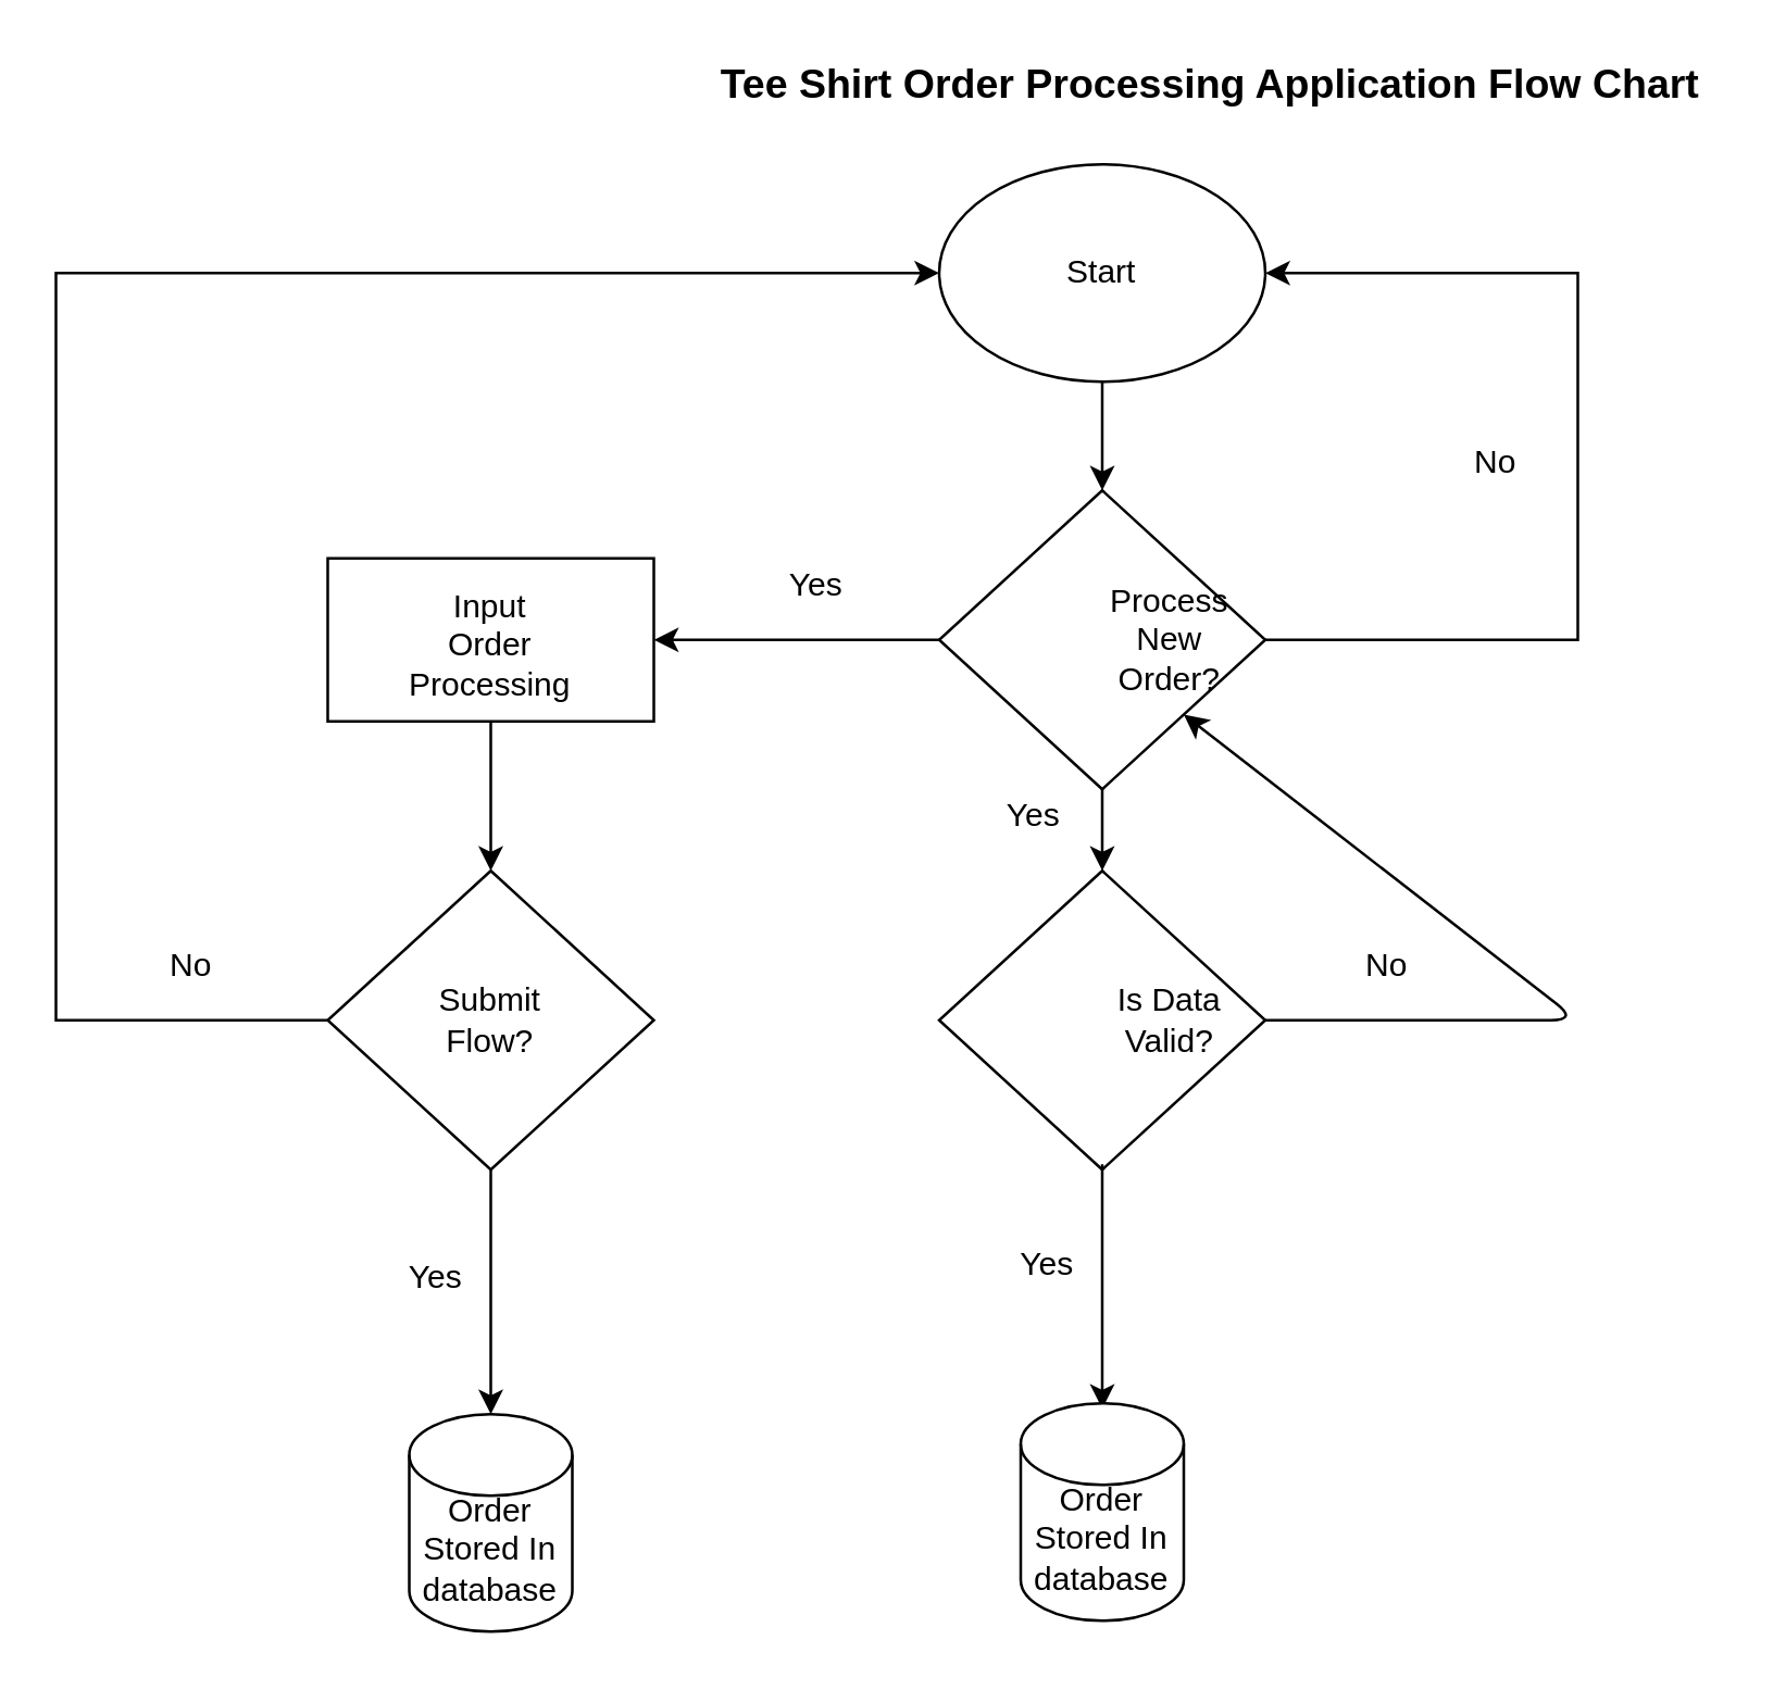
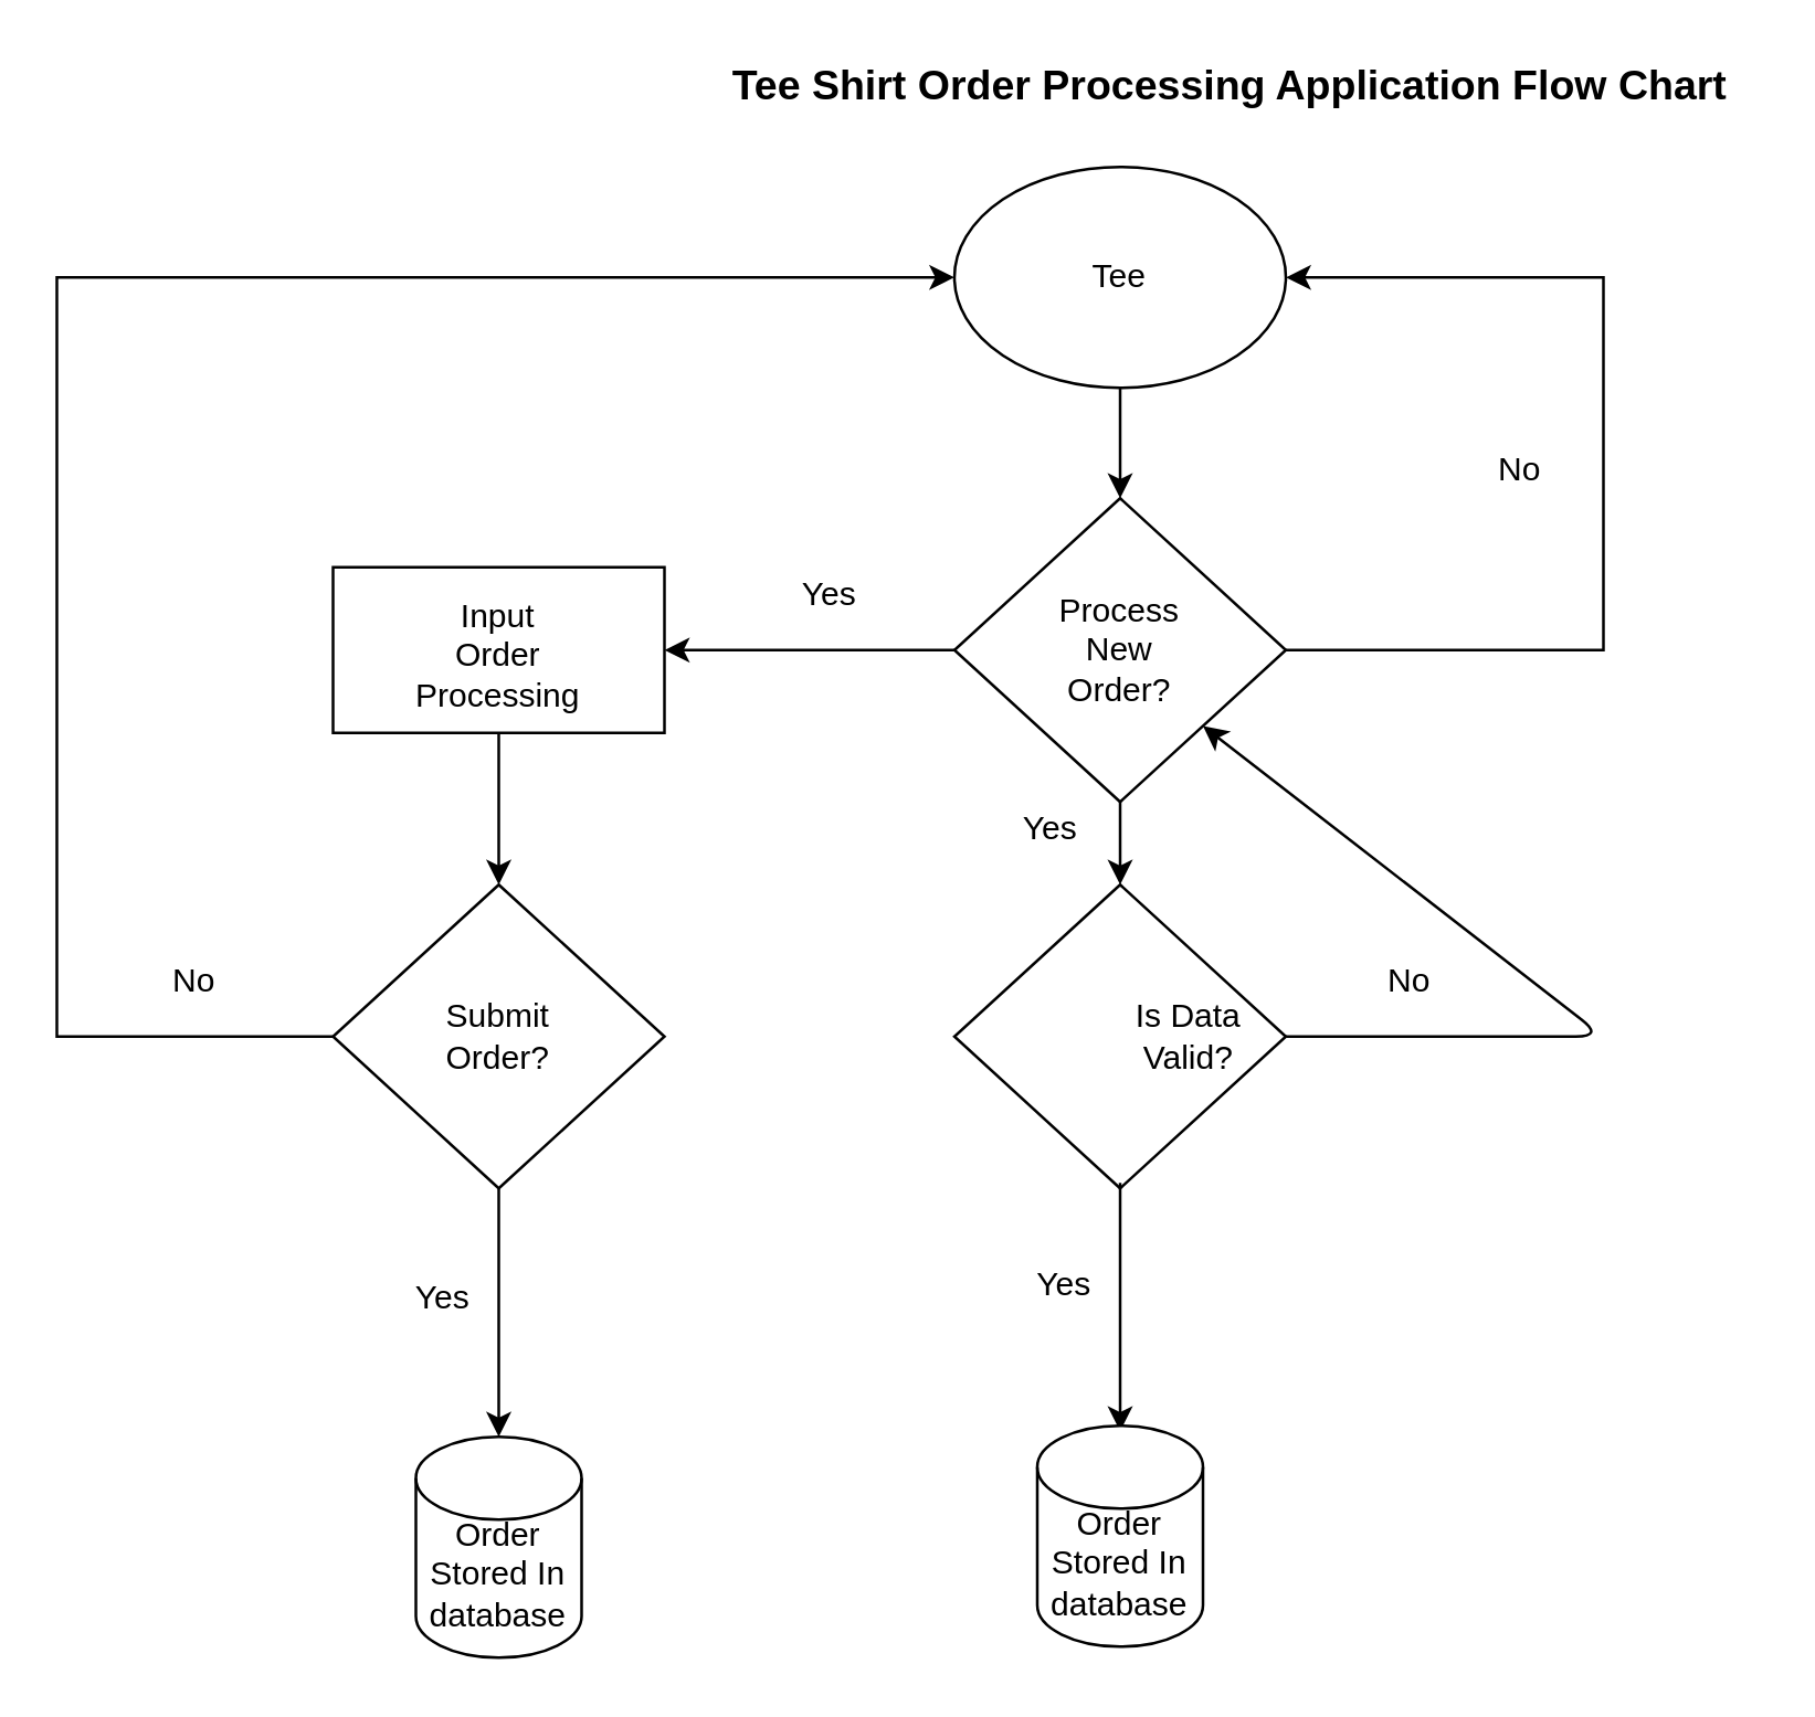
  <mxCell id="0" />
  <mxCell id="1" parent="0" />
  <mxCell id="2" value="" style="edgeStyle=orthogonalEdgeStyle;rounded=0;orthogonalLoop=1;jettySize=auto;html=1;" edge="1" parent="1" source="5" target="10"><mxGeometry relative="1" as="geometry" /></mxCell>
  <mxCell id="3" value="" style="edgeStyle=orthogonalEdgeStyle;rounded=0;orthogonalLoop=1;jettySize=auto;html=1;entryX=0.5;entryY=0;entryDx=0;entryDy=0;" edge="1" parent="1" source="5" target="22"><mxGeometry relative="1" as="geometry" /></mxCell>
  <mxCell id="4" style="edgeStyle=orthogonalEdgeStyle;rounded=0;orthogonalLoop=1;jettySize=auto;html=1;entryX=1;entryY=0.5;entryDx=0;entryDy=0;" edge="1" parent="1" source="5" target="8"><mxGeometry relative="1" as="geometry"><mxPoint x="540" y="90" as="targetPoint" /><Array as="points"><mxPoint x="580" y="235" /><mxPoint x="580" y="100" /></Array></mxGeometry></mxCell>
  <mxCell id="5" value="" style="rhombus;whiteSpace=wrap;html=1;" vertex="1" parent="1"><mxGeometry x="345" y="180" width="120" height="110" as="geometry" /></mxCell>
- <mxCell id="6" value="Process New Order?" style="text;html=1;strokeColor=none;fillColor=none;align=center;verticalAlign=middle;whiteSpace=wrap;rounded=0;" vertex="1" parent="1"><mxGeometry x="410" y="225" width="40" height="20" as="geometry" /></mxCell>
+ <mxCell id="6" value="Process New Order?" style="text;html=1;strokeColor=none;fillColor=none;align=center;verticalAlign=middle;whiteSpace=wrap;rounded=0;" vertex="1" parent="1"><mxGeometry x="385" y="225" width="40" height="20" as="geometry" /></mxCell>
  <mxCell id="7" value="" style="edgeStyle=orthogonalEdgeStyle;rounded=0;orthogonalLoop=1;jettySize=auto;html=1;" edge="1" parent="1" source="8"><mxGeometry relative="1" as="geometry"><mxPoint x="405" y="180" as="targetPoint" /></mxGeometry></mxCell>
  <mxCell id="8" value="" style="ellipse;whiteSpace=wrap;html=1;" vertex="1" parent="1"><mxGeometry x="345" y="60" width="120" height="80" as="geometry" /></mxCell>
- <mxCell id="9" value="Start" style="text;html=1;strokeColor=none;fillColor=none;align=center;verticalAlign=middle;whiteSpace=wrap;rounded=0;" vertex="1" parent="1"><mxGeometry x="385" y="90" width="40" height="20" as="geometry" /></mxCell>
+ <mxCell id="9" value="Tee" style="text;html=1;strokeColor=none;fillColor=none;align=center;verticalAlign=middle;whiteSpace=wrap;rounded=0;" vertex="1" parent="1"><mxGeometry x="385" y="90" width="40" height="20" as="geometry" /></mxCell>
  <mxCell id="10" value="" style="rounded=0;whiteSpace=wrap;html=1;" vertex="1" parent="1"><mxGeometry x="120" y="205" width="120" height="60" as="geometry" /></mxCell>
  <mxCell id="11" value="" style="edgeStyle=orthogonalEdgeStyle;rounded=0;orthogonalLoop=1;jettySize=auto;html=1;entryX=0.5;entryY=0;entryDx=0;entryDy=0;exitX=0.5;exitY=1;exitDx=0;exitDy=0;" edge="1" parent="1" source="10" target="15"><mxGeometry relative="1" as="geometry"><mxPoint x="180" y="270" as="sourcePoint" /></mxGeometry></mxCell>
  <mxCell id="12" value="Input Order Processing" style="text;html=1;strokeColor=none;fillColor=none;align=center;verticalAlign=middle;whiteSpace=wrap;rounded=0;" vertex="1" parent="1"><mxGeometry x="160" y="227" width="40" height="20" as="geometry" /></mxCell>
  <mxCell id="13" style="edgeStyle=orthogonalEdgeStyle;rounded=0;orthogonalLoop=1;jettySize=auto;html=1;entryX=0;entryY=0.5;entryDx=0;entryDy=0;" edge="1" parent="1" source="15" target="8"><mxGeometry relative="1" as="geometry"><mxPoint x="20" y="90" as="targetPoint" /><Array as="points"><mxPoint x="20" y="375" /><mxPoint x="20" y="100" /></Array></mxGeometry></mxCell>
  <mxCell id="14" value="" style="edgeStyle=orthogonalEdgeStyle;rounded=0;orthogonalLoop=1;jettySize=auto;html=1;" edge="1" parent="1" source="15" target="19"><mxGeometry relative="1" as="geometry" /></mxCell>
  <mxCell id="15" value="" style="rhombus;whiteSpace=wrap;html=1;" vertex="1" parent="1"><mxGeometry x="120" y="320" width="120" height="110" as="geometry" /></mxCell>
- <mxCell id="16" value="Submit&lt;br&gt;Flow?" style="text;html=1;strokeColor=none;fillColor=none;align=center;verticalAlign=middle;whiteSpace=wrap;rounded=0;" vertex="1" parent="1"><mxGeometry x="160" y="365" width="40" height="20" as="geometry" /></mxCell>
+ <mxCell id="16" value="Submit&lt;br&gt;Order?" style="text;html=1;strokeColor=none;fillColor=none;align=center;verticalAlign=middle;whiteSpace=wrap;rounded=0;" vertex="1" parent="1"><mxGeometry x="160" y="365" width="40" height="20" as="geometry" /></mxCell>
  <mxCell id="17" value="Yes" style="text;html=1;strokeColor=none;fillColor=none;align=center;verticalAlign=middle;whiteSpace=wrap;rounded=0;" vertex="1" parent="1"><mxGeometry x="280" y="205" width="40" height="20" as="geometry" /></mxCell>
  <mxCell id="18" value="No" style="text;html=1;strokeColor=none;fillColor=none;align=center;verticalAlign=middle;whiteSpace=wrap;rounded=0;" vertex="1" parent="1"><mxGeometry x="50" y="345" width="40" height="20" as="geometry" /></mxCell>
  <mxCell id="19" value="" style="shape=cylinder3;whiteSpace=wrap;html=1;boundedLbl=1;backgroundOutline=1;size=15;" vertex="1" parent="1"><mxGeometry x="150" y="520" width="60" height="80" as="geometry" /></mxCell>
  <mxCell id="20" value="Order Stored In database" style="text;html=1;strokeColor=none;fillColor=none;align=center;verticalAlign=middle;whiteSpace=wrap;rounded=0;" vertex="1" parent="1"><mxGeometry x="160" y="560" width="40" height="20" as="geometry" /></mxCell>
  <mxCell id="21" value="Yes" style="text;html=1;strokeColor=none;fillColor=none;align=center;verticalAlign=middle;whiteSpace=wrap;rounded=0;" vertex="1" parent="1"><mxGeometry x="140" y="460" width="40" height="20" as="geometry" /></mxCell>
  <mxCell id="22" value="" style="rhombus;whiteSpace=wrap;html=1;" vertex="1" parent="1"><mxGeometry x="345" y="320" width="120" height="110" as="geometry" /></mxCell>
  <mxCell id="23" value="Is Data Valid?" style="text;html=1;strokeColor=none;fillColor=none;align=center;verticalAlign=middle;whiteSpace=wrap;rounded=0;" vertex="1" parent="1"><mxGeometry x="410" y="365" width="40" height="20" as="geometry" /></mxCell>
  <mxCell id="24" value="Yes" style="text;html=1;strokeColor=none;fillColor=none;align=center;verticalAlign=middle;whiteSpace=wrap;rounded=0;" vertex="1" parent="1"><mxGeometry x="360" y="290" width="40" height="20" as="geometry" /></mxCell>
  <mxCell id="25" value="" style="edgeStyle=orthogonalEdgeStyle;rounded=0;orthogonalLoop=1;jettySize=auto;html=1;" edge="1" parent="1"><mxGeometry relative="1" as="geometry"><mxPoint x="405" y="428" as="sourcePoint" /><mxPoint x="405" y="518" as="targetPoint" /></mxGeometry></mxCell>
  <mxCell id="26" value="" style="shape=cylinder3;whiteSpace=wrap;html=1;boundedLbl=1;backgroundOutline=1;size=15;" vertex="1" parent="1"><mxGeometry x="375" y="516" width="60" height="80" as="geometry" /></mxCell>
  <mxCell id="27" value="Order Stored In database" style="text;html=1;strokeColor=none;fillColor=none;align=center;verticalAlign=middle;whiteSpace=wrap;rounded=0;" vertex="1" parent="1"><mxGeometry x="385" y="556" width="40" height="20" as="geometry" /></mxCell>
  <mxCell id="28" value="Yes" style="text;html=1;strokeColor=none;fillColor=none;align=center;verticalAlign=middle;whiteSpace=wrap;rounded=0;" vertex="1" parent="1"><mxGeometry x="365" y="455" width="40" height="20" as="geometry" /></mxCell>
  <mxCell id="29" value="No" style="text;html=1;strokeColor=none;fillColor=none;align=center;verticalAlign=middle;whiteSpace=wrap;rounded=0;" vertex="1" parent="1"><mxGeometry x="490" y="345" width="40" height="20" as="geometry" /></mxCell>
  <mxCell id="30" value="" style="endArrow=classic;html=1;exitX=1;exitY=0.5;exitDx=0;exitDy=0;entryX=1;entryY=1;entryDx=0;entryDy=0;" edge="1" parent="1" source="22" target="5"><mxGeometry width="50" height="50" relative="1" as="geometry"><mxPoint x="430" y="270" as="sourcePoint" /><mxPoint x="480" y="220" as="targetPoint" /><Array as="points"><mxPoint x="580" y="375" /></Array></mxGeometry></mxCell>
  <mxCell id="31" value="No" style="text;html=1;strokeColor=none;fillColor=none;align=center;verticalAlign=middle;whiteSpace=wrap;rounded=0;" vertex="1" parent="1"><mxGeometry x="530" y="160" width="40" height="20" as="geometry" /></mxCell>
  <mxCell id="32" value="&lt;b&gt;&lt;font style=&quot;font-size: 15px&quot;&gt;Tee Shirt Order Processing Application Flow Chart&lt;/font&gt;&lt;/b&gt;" style="text;html=1;strokeColor=none;fillColor=none;align=center;verticalAlign=middle;whiteSpace=wrap;rounded=0;" vertex="1" parent="1"><mxGeometry x="255" y="20" width="380" height="20" as="geometry" /></mxCell>
